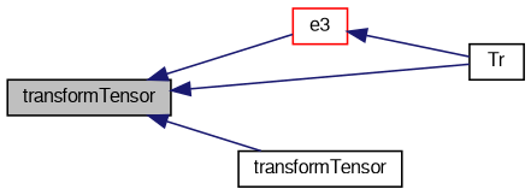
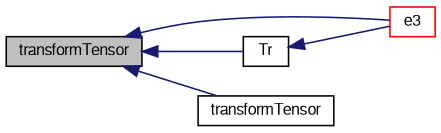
  digraph {
    rankdir=LR
    node [color=black fontname=FreeSans fontsize=10 shape=record]
    edge [color=midnightblue dir=back fontname=FreeSans fontsize=10 labelfontname=FreeSans labelfontsize=10 style=solid]
    n1 [fillcolor=grey75 fontcolor=black height=0.2 label=transformTensor style=filled width=0.4]
    n2 [color=red height=0.2 label=e3 width=0.4]
    n3 [height=0.2 label=Tr width=0.4]
    n4 [height=0.2 label=transformTensor width=0.4]
    n1 -> n2
    n1 -> n3
    n1 -> n4
-   n2 -> n3
+   n3 -> n2
  }
